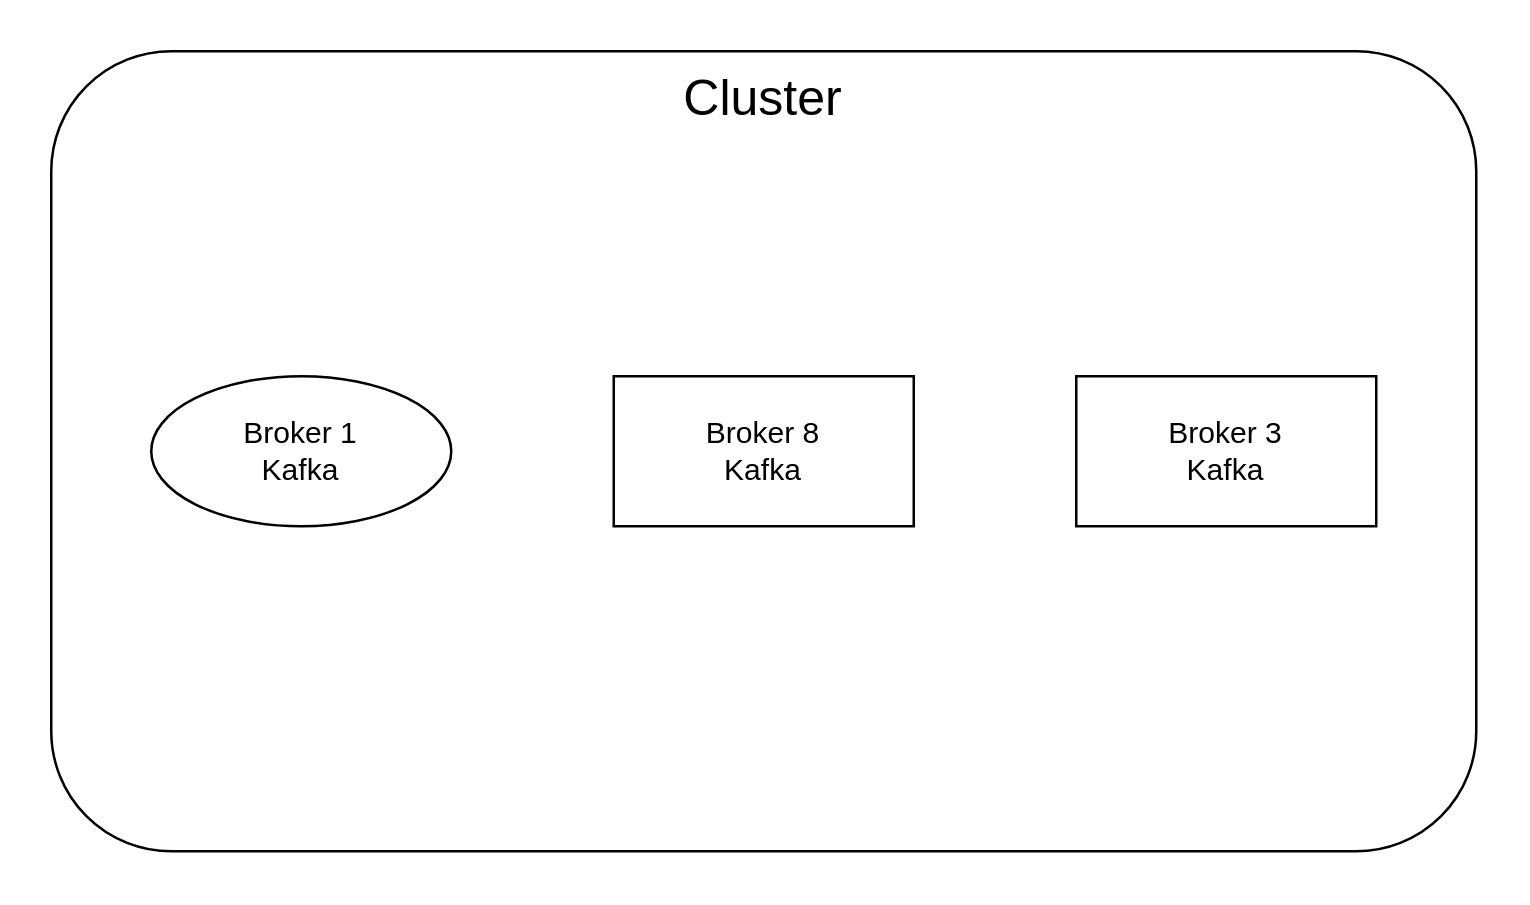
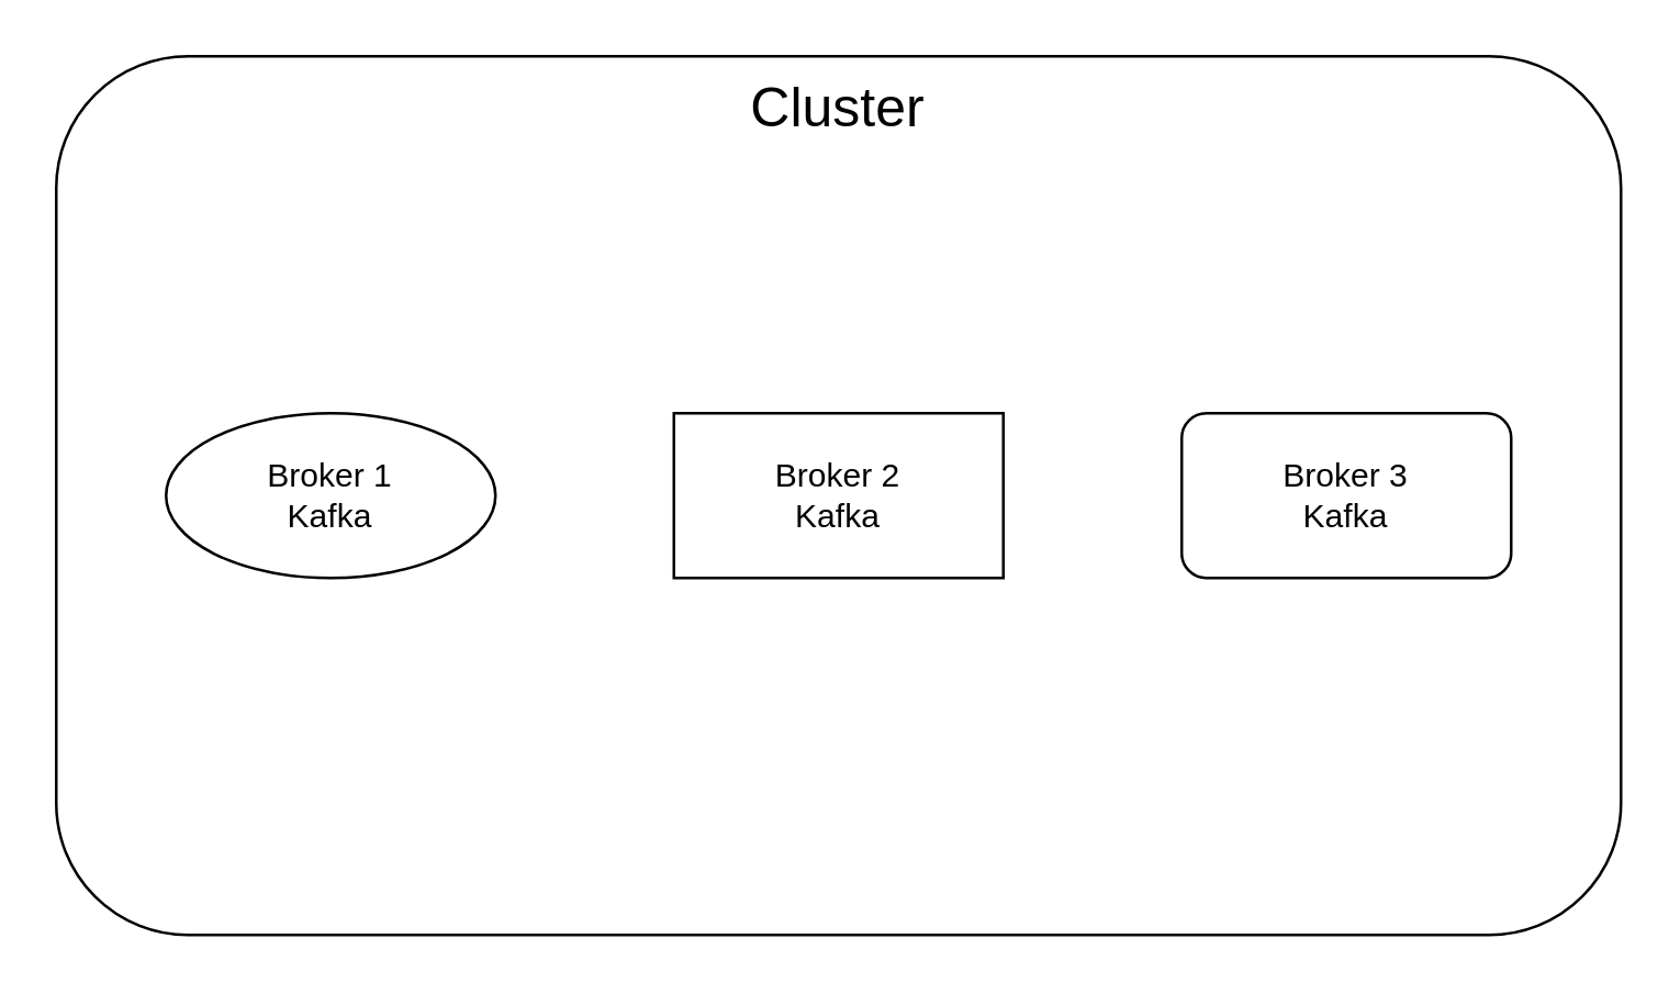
  <mxCell id="0" />
  <mxCell id="1" parent="0" />
  <mxCell id="2" value="&lt;font style=&quot;font-size: 20px&quot;&gt;Cluster&lt;/font&gt;" style="rounded=1;whiteSpace=wrap;html=1;align=center;verticalAlign=top;" parent="1" vertex="1"><mxGeometry x="20" y="20" width="570" height="320" as="geometry" /></mxCell>
  <mxCell id="3" value="Broker 1&lt;br&gt;Kafka" style="ellipse;whiteSpace=wrap;html=1;verticalAlign=middle;" parent="1" vertex="1"><mxGeometry x="60" y="150" width="120" height="60" as="geometry" /></mxCell>
- <mxCell id="4" value="Broker 8&lt;br&gt;Kafka" style="rounded=0;whiteSpace=wrap;html=1;verticalAlign=middle;" parent="1" vertex="1"><mxGeometry x="245" y="150" width="120" height="60" as="geometry" /></mxCell>
- <mxCell id="5" value="Broker 3&lt;br&gt;Kafka" style="rounded=0;whiteSpace=wrap;html=1;verticalAlign=middle;" parent="1" vertex="1"><mxGeometry x="430" y="150" width="120" height="60" as="geometry" /></mxCell>
+ <mxCell id="4" value="Broker 2&lt;br&gt;Kafka" style="rounded=0;whiteSpace=wrap;html=1;verticalAlign=middle;" parent="1" vertex="1"><mxGeometry x="245" y="150" width="120" height="60" as="geometry" /></mxCell>
+ <mxCell id="5" value="Broker 3&lt;br&gt;Kafka" style="whiteSpace=wrap;html=1;verticalAlign=middle;rounded=1;" parent="1" vertex="1"><mxGeometry x="430" y="150" width="120" height="60" as="geometry" /></mxCell>
